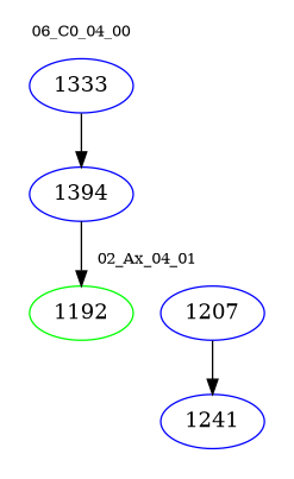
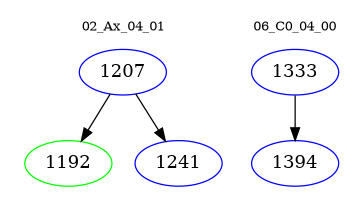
  digraph {
    node [color=blue]
    edge [color=black]
    n1 [label=1207]
    n2 [color=green label=1192]
    n3 [label=1241]
    n4 [label=1333]
    n5 [label=1394]
    subgraph cluster_1 {
      color=white
      fontsize=10
      label="02_Ax_04_01"
      n1
      n2
      n3
    }
    subgraph cluster_2 {
      color=white
      fontsize=10
      label="06_C0_04_00"
      n4
      n5
    }
-   n5 -> n2
+   n1 -> n2
    n1 -> n3
    n4 -> n5
  }
